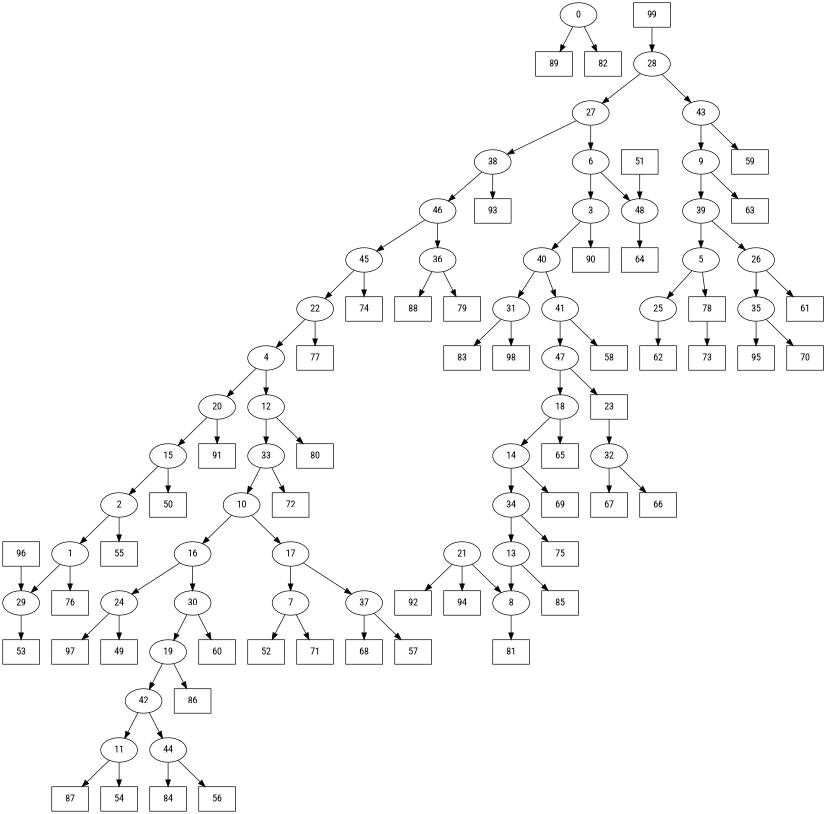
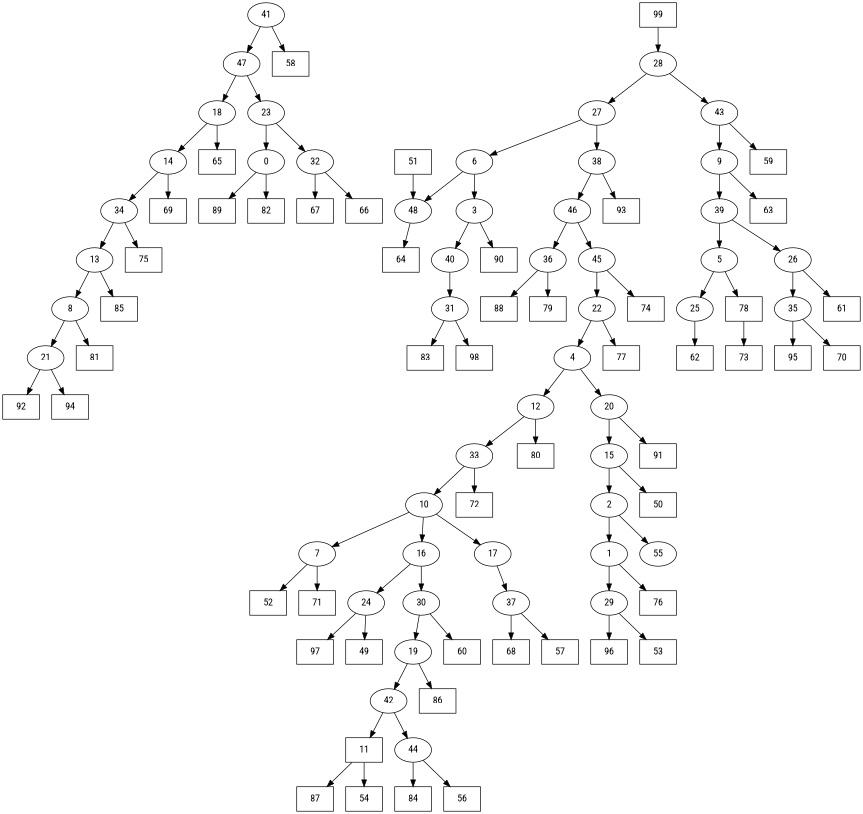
  digraph {
    fontname="Roboto Condensed"
    node [fontname="Roboto Condensed" shape=box]
    edge [fontname="Roboto Condensed"]
    n1 [label=0 shape=""]
    n2 [label=89]
    n3 [label=82]
    n4 [label=1 shape=""]
    n5 [label=29 shape=""]
    n6 [label=76]
    n7 [label=96]
    n8 [label=53]
    n9 [label=2 shape=""]
-   n10 [label=55]
+   n10 [label=55 shape=ellipse]
    n11 [label=3 shape=""]
    n12 [label=40 shape=""]
    n13 [label=90]
    n14 [label=31 shape=""]
    n15 [label=41 shape=""]
    n16 [label=4 shape=""]
    n17 [label=12 shape=""]
    n18 [label=20 shape=""]
    n19 [label=33 shape=""]
    n20 [label=80]
    n21 [label=15 shape=""]
    n22 [label=91]
    n23 [label=5 shape=""]
    n24 [label=25 shape=""]
    n25 [label=78]
    n26 [label=62]
    n27 [label=73]
    n28 [label=6 shape=""]
    n29 [label=48 shape=""]
    n30 [label=64]
    n31 [label=7 shape=""]
    n32 [label=52]
    n33 [label=71]
    n34 [label=8 shape=""]
    n35 [label=21 shape=""]
    n36 [label=81]
    n37 [label=92]
    n38 [label=94]
    n39 [label=9 shape=""]
    n40 [label=39 shape=""]
    n41 [label=63]
    n42 [label=26 shape=""]
    n43 [label=10 shape=""]
    n44 [label=16 shape=""]
    n45 [label=17 shape=""]
    n46 [label=24 shape=""]
    n47 [label=30 shape=""]
    n48 [label=37 shape=""]
-   n49 [label=11 shape=""]
+   n49 [label=11]
    n50 [label=87]
    n51 [label=54]
    n52 [label=72]
    n53 [label=13 shape=""]
    n54 [label=85]
    n55 [label=14 shape=""]
    n56 [label=34 shape=""]
    n57 [label=69]
    n58 [label=75]
    n59 [label=50]
    n60 [label=97]
    n61 [label=49]
    n62 [label=19 shape=""]
    n63 [label=60]
    n64 [label=68]
    n65 [label=57]
    n66 [label=18 shape=""]
    n67 [label=65]
    n68 [label=42 shape=""]
    n69 [label=86]
    n70 [label=44 shape=""]
    n71 [label=22 shape=""]
    n72 [label=77]
-   n73 [label=23]
+   n73 [label=23 shape=""]
    n74 [label=32 shape=""]
    n75 [label=67]
    n76 [label=66]
    n77 [label=35 shape=""]
    n78 [label=61]
    n79 [label=95]
    n80 [label=70]
    n81 [label=27 shape=""]
    n82 [label=38 shape=""]
    n83 [label=46 shape=""]
    n84 [label=93]
    n85 [label=28 shape=""]
    n86 [label=43 shape=""]
    n87 [label=59]
    n88 [label=83]
    n89 [label=98]
    n90 [label=36 shape=""]
    n91 [label=88]
    n92 [label=79]
    n93 [label=45 shape=""]
    n94 [label=47 shape=""]
    n95 [label=58]
    n96 [label=84]
    n97 [label=56]
    n98 [label=74]
    n99 [label=51]
    n100 [label=99]
    n1 -> n2
    n1 -> n3
    n4 -> n5
    n4 -> n6
-   n7 -> n5
+   n5 -> n7
    n5 -> n8
    n9 -> n4
    n9 -> n10
    n11 -> n12
    n11 -> n13
    n12 -> n14
-   n12 -> n15
    n14 -> n88
    n14 -> n89
    n15 -> n94
    n15 -> n95
    n16 -> n17
    n16 -> n18
    n17 -> n19
    n17 -> n20
    n18 -> n21
    n18 -> n22
    n19 -> n43
    n19 -> n52
    n21 -> n9
    n21 -> n59
    n23 -> n24
    n23 -> n25
    n24 -> n26
    n25 -> n27
    n28 -> n11
    n28 -> n29
    n29 -> n30
    n31 -> n32
    n31 -> n33
-   n35 -> n34
+   n34 -> n35
    n34 -> n36
    n35 -> n37
    n35 -> n38
    n39 -> n40
    n39 -> n41
    n40 -> n23
    n40 -> n42
    n42 -> n77
    n42 -> n78
    n43 -> n44
    n43 -> n45
    n44 -> n46
    n44 -> n47
-   n45 -> n31
+   n43 -> n31
    n45 -> n48
    n46 -> n60
    n46 -> n61
    n47 -> n62
    n47 -> n63
    n48 -> n64
    n48 -> n65
    n49 -> n50
    n49 -> n51
    n53 -> n34
    n53 -> n54
    n55 -> n56
    n55 -> n57
    n56 -> n53
    n56 -> n58
    n62 -> n68
    n62 -> n69
    n66 -> n55
    n66 -> n67
    n68 -> n49
    n68 -> n70
    n70 -> n96
    n70 -> n97
    n71 -> n16
    n71 -> n72
+   n73 -> n1
    n73 -> n74
    n74 -> n75
    n74 -> n76
    n77 -> n79
    n77 -> n80
    n81 -> n28
    n81 -> n82
    n82 -> n83
    n82 -> n84
    n83 -> n90
    n83 -> n93
    n85 -> n81
    n85 -> n86
    n86 -> n39
    n86 -> n87
    n90 -> n91
    n90 -> n92
    n93 -> n71
    n93 -> n98
    n94 -> n66
    n94 -> n73
    n99 -> n29
    n100 -> n85
  }
